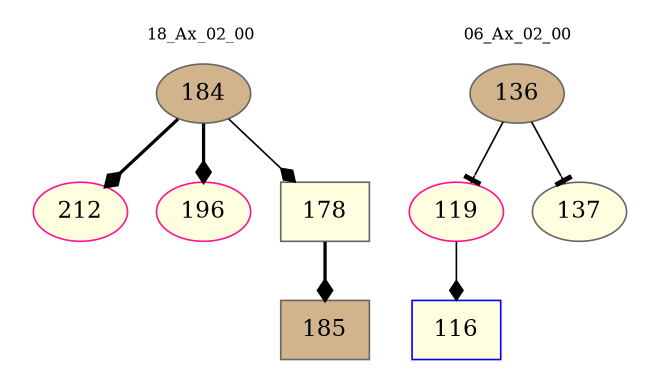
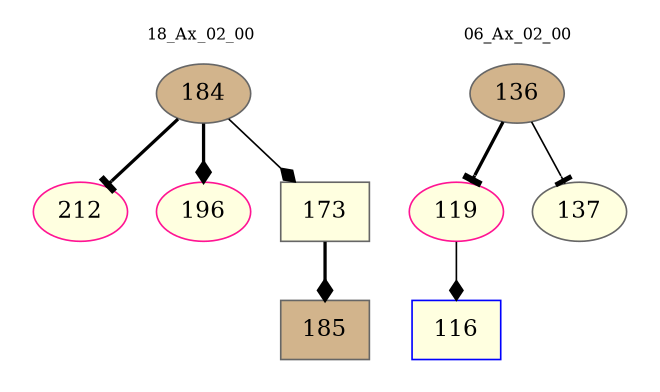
  digraph {
    node [color=gray40 fillcolor=lightyellow shape=ellipse style=filled]
    edge [arrowhead=diamond color=black style=solid]
    n1 [fillcolor=tan label=184]
    n2 [color=deeppink label=212]
    n3 [color=deeppink label=196]
-   n4 [label=178 shape=box]
+   n4 [label=173 shape=box]
    n5 [fillcolor=tan label=185 shape=box]
    n6 [fillcolor=tan label=136]
    n7 [color=deeppink label=119]
    n8 [label=137]
    n9 [color=blue label=116 shape=box]
    subgraph cluster_1 {
      color=white
      fontsize=10
      label="18_Ax_02_00"
      n1
      n2
      n3
      n4
      n5
    }
    subgraph cluster_2 {
      color=white
      fontsize=10
      label="06_Ax_02_00"
      n6
      n7
      n8
      n9
    }
-   n1 -> n2 [style=bold]
+   n1 -> n2 [arrowhead=tee style=bold]
    n1 -> n3 [style=bold]
    n1 -> n4
    n4 -> n5 [style=bold]
-   n6 -> n7 [arrowhead=tee]
+   n6 -> n7 [arrowhead=tee style=bold]
    n6 -> n8 [arrowhead=tee]
    n7 -> n9
  }
